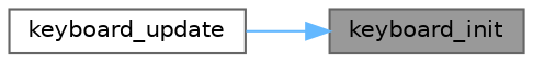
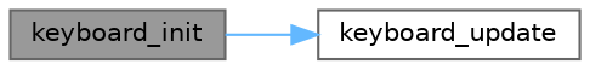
  digraph {
    rankdir=LR
    node [fontname=Helvetica fontsize=10 shape=box style=filled]
    n1 [color=gray40 fillcolor=grey60 fontcolor=black height=0.2 label=keyboard_init width=0.4]
    n2 [color=grey40 fillcolor=white height=0.2 label=keyboard_update width=0.4]
-   n2 -> n1 [color=steelblue1 fontname=Helvetica fontsize=10 labelfontname=Helvetica labelfontsize=10 style=solid]
+   n1 -> n2 [color=steelblue1 fontname=Helvetica fontsize=10 labelfontname=Helvetica labelfontsize=10 style=solid]
  }
